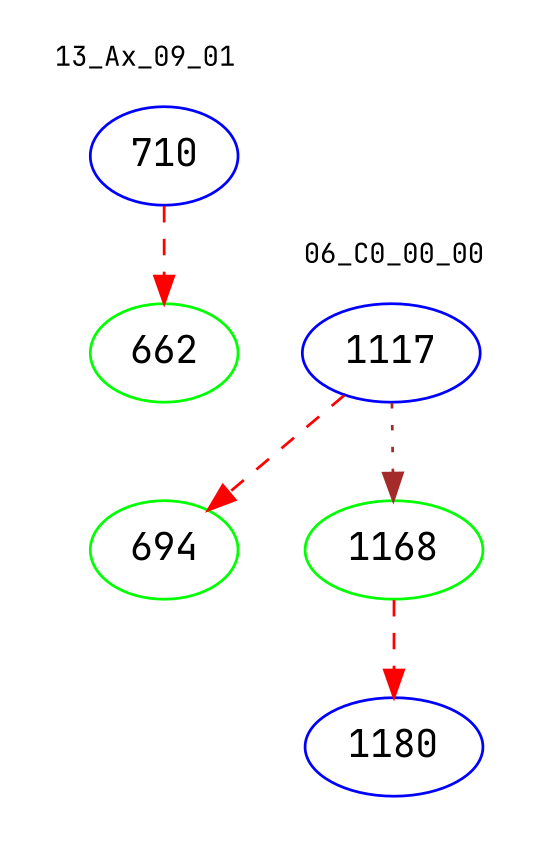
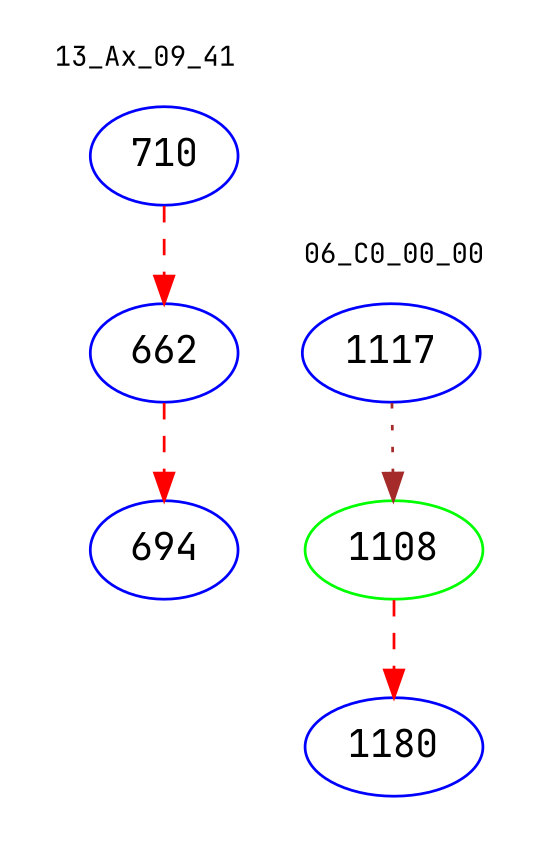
  digraph {
    fontname="JetBrains Mono"
    node [color=blue fontname="JetBrains Mono"]
    edge [color=red fontname="JetBrains Mono" style=dashed]
    n1 [label=710]
-   n2 [color=green label=662]
-   n3 [color=green label=694]
+   n2 [label=662]
+   n3 [label=694]
    n4 [label=1117]
-   n5 [color=green label=1168]
+   n5 [color=green label=1108]
    n6 [label=1180]
    subgraph cluster_1 {
      color=white
      fontsize=10
-     label="13_Ax_09_01"
+     label="13_Ax_09_41"
      n1
      n2
      n3
    }
    subgraph cluster_2 {
      color=white
      fontsize=10
      label="06_C0_00_00"
      n4
      n5
      n6
    }
    n1 -> n2
-   n4 -> n3
+   n2 -> n3
    n4 -> n5 [color=brown style=dotted]
    n5 -> n6
  }
